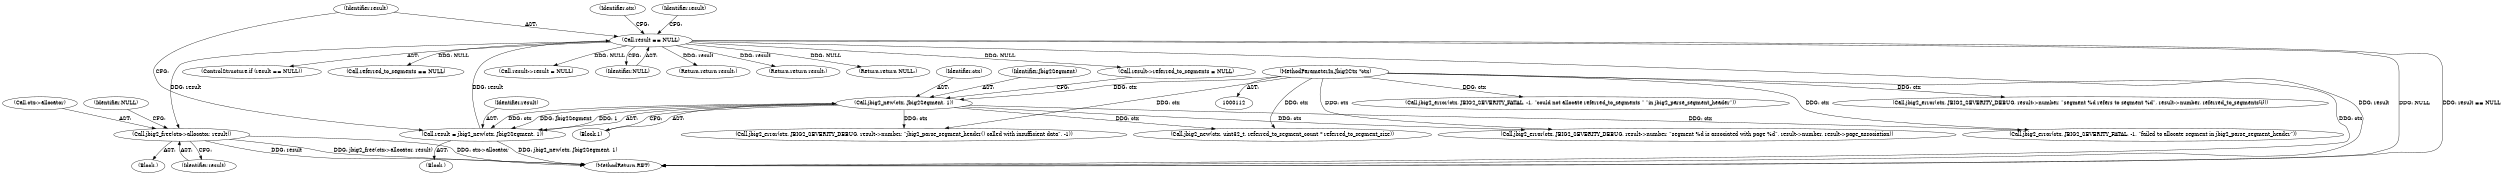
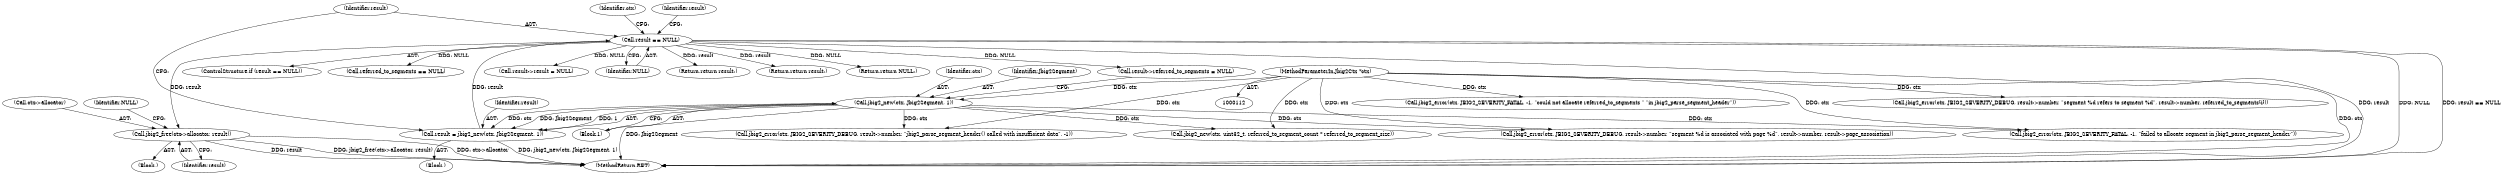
  digraph {
    n1 [label="(Call,jbig2_free(ctx->allocator, result))"]
    n2 [label="(Block,)"]
    n3 [label="(MethodReturn,RET)"]
    n4 [label="(Identifier,result)"]
    n5 [label="(Call,result == NULL)"]
    n6 [label="(ControlStructure,if (result == NULL))"]
    n7 [label="(Call,referred_to_segments == NULL)"]
    n8 [label="(Call,result->referred_to_segments = NULL)"]
    n9 [label="(Call,result->result = NULL)"]
    n10 [label="(Identifier,NULL)"]
    n11 [label="(Return,return result;)"]
    n12 [label="(Return,return result;)"]
    n13 [label="(Return,return NULL;)"]
    n14 [label="(Call,jbig2_new(ctx, Jbig2Segment, 1))"]
    n15 [label="(Call,result = jbig2_new(ctx, Jbig2Segment, 1))"]
    n16 [label="(Block,)"]
    n17 [label="(Call,jbig2_error(ctx, JBIG2_SEVERITY_DEBUG, result->number, \"segment %d is associated with page %d\", result->number, result->page_association))"]
    n18 [label="(Block,1)"]
    n19 [label="(Call,jbig2_error(ctx, JBIG2_SEVERITY_FATAL, -1, \"failed to allocate segment in jbig2_parse_segment_header\"))"]
    n20 [label="(Call,jbig2_error(ctx, JBIG2_SEVERITY_DEBUG, result->number, \"jbig2_parse_segment_header() called with insufficient data\", -1))"]
    n21 [label="(Call,jbig2_new(ctx, uint32_t, referred_to_segment_count * referred_to_segment_size))"]
    n22 [label="(MethodParameterIn,Jbig2Ctx *ctx)"]
    n23 [label="(Call,jbig2_error(ctx, JBIG2_SEVERITY_FATAL, -1, \"could not allocate referred_to_segments \" \"in jbig2_parse_segment_header\"))"]
    n24 [label="(Call,jbig2_error(ctx, JBIG2_SEVERITY_DEBUG, result->number, \"segment %d refers to segment %d\", result->number, referred_to_segments[i]))"]
    1000112
    n26 [label="(Identifier,Jbig2Segment)"]
    n27 [label="(Identifier,result)"]
    n28 [label="(Identifier,ctx)"]
    n29 [label="(Identifier,result)"]
    n30 [label="(Identifier,result)"]
    n31 [label="(Identifier,NULL)"]
    n32 [label="(Identifier,ctx)"]
    n33 [label="(Call,ctx->allocator)"]
    n1 -> n2 [label="AST: "]
    n1 -> n3 [label="DDG: ctx->allocator"]
    n1 -> n3 [label="DDG: result"]
    n1 -> n3 [label="DDG: jbig2_free(ctx->allocator, result)"]
    n1 -> n4 [label="CFG: "]
    n4 -> n1 [label="AST: "]
    n5 -> n1 [label="DDG: result"]
    n5 -> n3 [label="DDG: NULL"]
    n5 -> n3 [label="DDG: result == NULL"]
    n5 -> n3 [label="DDG: result"]
    n5 -> n6 [label="AST: "]
    n5 -> n7 [label="DDG: NULL"]
    n5 -> n8 [label="DDG: NULL"]
    n5 -> n9 [label="DDG: NULL"]
    n5 -> n10 [label="CFG: "]
    n5 -> n11 [label="DDG: result"]
    n5 -> n12 [label="DDG: result"]
    n5 -> n13 [label="DDG: NULL"]
    n8 -> n14 [label="CFG: "]
    n10 -> n5 [label="AST: "]
+   n14 -> n3 [label="DDG: Jbig2Segment"]
    n14 -> n15 [label="AST: "]
    n14 -> n15 [label="DDG: ctx"]
    n14 -> n15 [label="DDG: Jbig2Segment"]
    n14 -> n15 [label="DDG: 1"]
    n14 -> n17 [label="DDG: ctx"]
    n14 -> n18 [label="CFG: "]
    n14 -> n19 [label="DDG: ctx"]
    n14 -> n20 [label="DDG: ctx"]
    n14 -> n21 [label="DDG: ctx"]
    n15 -> n3 [label="DDG: jbig2_new(ctx, Jbig2Segment, 1)"]
    n15 -> n5 [label="DDG: result"]
    n15 -> n16 [label="AST: "]
    n18 -> n14 [label="AST: "]
    n22 -> n3 [label="DDG: ctx"]
    n22 -> n14 [label="DDG: ctx"]
    n22 -> n17 [label="DDG: ctx"]
    n22 -> n19 [label="DDG: ctx"]
    n22 -> n20 [label="DDG: ctx"]
    n22 -> n21 [label="DDG: ctx"]
    n22 -> n23 [label="DDG: ctx"]
    n22 -> n24 [label="DDG: ctx"]
    n22 -> 1000112 [label="AST: "]
    n26 -> n14 [label="AST: "]
    n27 -> n15 [label="AST: "]
    n28 -> n5 [label="CFG: "]
    n29 -> n5 [label="CFG: "]
    n30 -> n5 [label="AST: "]
    n30 -> n15 [label="CFG: "]
    n31 -> n1 [label="CFG: "]
    n32 -> n14 [label="AST: "]
    n33 -> n1 [label="AST: "]
  }
